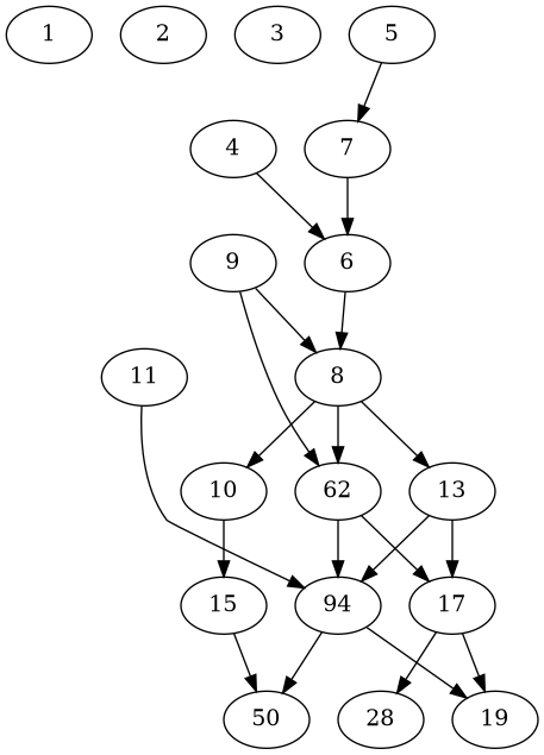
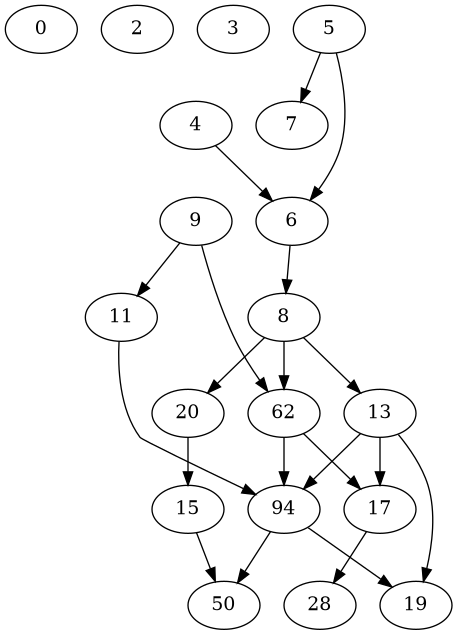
  digraph {
    node [alpha=0.04]
-   1 [alpha=0.05 expect_size=38046720]
+   1 [alpha=0.05 expect_size=38046720 label=0]
    2 [alpha=0.16 expect_size=14640128]
    3 [alpha=0.06 expect_size=24682496]
    4 [alpha=0.03 expect_size=26546176]
    6 [alpha=0.07 expect_size=18982912]
    8 [alpha=0.03 expect_size=20786176]
-   10 [alpha=0.01 expect_size=5491712]
+   10 [alpha=0.01 expect_size=5491712 label=20]
    n8 [alpha=0.20 expect_size=47209472 label=62]
    13 [expect_size=37139456]
    9 [alpha=0.08 expect_size=51258368]
    11 [alpha=0.09 expect_size=36140032]
    5 [expect_size=6785024]
    7 [alpha=0.19 expect_size=36465664]
    15 [alpha=0.00 expect_size=11631616]
    n15 [expect_size=51426304 label=94]
    17 [alpha=0.05 expect_size=36197376]
    n17 [alpha=0.09 expect_size=13954048 label=50]
    19 [alpha=0.11 expect_size=42260480]
    n19 [alpha=0.08 expect_size=34847744 label=28]
    4 -> 6
    6 -> 8
    8 -> 10
    8 -> n8
    8 -> 13
    10 -> 15
    n8 -> n15
    n8 -> 17
    13 -> n15
    13 -> 17
    9 -> n8
-   9 -> 8
+   9 -> 11
    11 -> n15
-   7 -> 6
+   5 -> 6
    5 -> 7
    15 -> n17
    n15 -> n17
    n15 -> 19
-   17 -> 19
+   13 -> 19
    17 -> n19
  }
